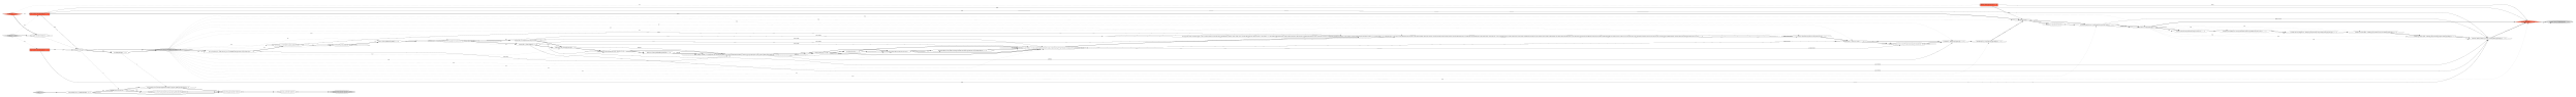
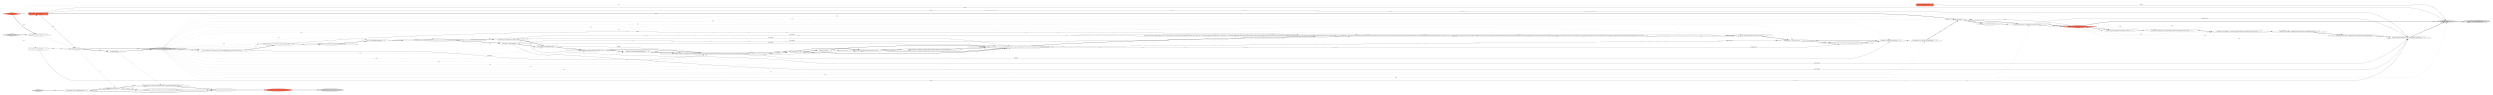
  digraph {
    fontname="Open Sans"
    rankdir=LR
    node [fillcolor=white fontname="Open Sans" shape=ellipse style=filled]
    edge [fontname="Open Sans" style=bold]
    n1 [label="curCellEditor = cellEditor@@@73@@@['1', '1', '0']"]
    n2 [label="selectedProperty = prop.property@@@74@@@['1', '1', '0']"]
    n3 [label="isDef@@@75@@@['1', '1', '0']" shape=diamond]
    n4 [label="final Control editorControl = cellEditor.getControl()@@@78@@@['1', '1', '0']"]
    n5 [label="cellEditor.activate()@@@76@@@['1', '1', '0']"]
    n6 [label="treeEditor.setEditor(editorControl,item,columnIndex)@@@95@@@['1', '1', '0']"]
-   n7 [label="editorControl != null@@@79@@@['1', '1', '0']" shape=diamond]
+   n7 [fillcolor=tomato label="editorControl != null@@@79@@@['1', '1', '0']" shape=diamond]
    n8 [label="prop.property == null || !prop.isEditable()@@@10@@@['1', '1', '0']" shape=diamond]
    n9 [label="final int columnIndex@@@13@@@['1', '1', '0']"]
    n10 [label="selectedColumn == 0 && (!namesEditable || !(prop.property instanceof DBPNamedObject))@@@14@@@['1', '1', '0']" shape=diamond]
    n11 [label="final TreeNode prop = (TreeNode)item.getData()@@@9@@@['1', '1', '0']"]
    n12 [label="final ICellEditorListener cellEditorListener = new ICellEditorListener(){@Override public void applyEditorValue(){try {final Object value = cellEditor.getValue()final Object oldValue = columnIndex == 0? prop.property.getDisplayName(): prop.propertySource.getPropertyValue(null,prop.property.getId())if (value instanceof String && ((String)value).isEmpty() && oldValue == null) {return}if (DBUtils.compareDataValues(oldValue,value) != 0) {if (columnIndex == 0) {String newName = CommonUtils.toString(value)String oldPropId = prop.property.getId()Object oldPropValue = prop.propertySource.getPropertyValue(null,prop.property.getId())((DBPNamedObject2)prop.property).setName(newName)if (oldPropValue != null) {prop.propertySource.resetPropertyValueToDefault(oldPropId)prop.propertySource.setPropertyValue(null,prop.property.getId(),oldPropValue)}}{prop.propertySource.setPropertyValue(null,prop.property.getId(),value)}handlePropertyChange(prop)}disposeOldEditor()}catch (Exception e) }@Override public void cancelEditor(){disposeOldEditor()}@Override public void editorValueChanged(boolean oldValidState,boolean newValidState){}}@@@32@@@['1', '1', '0']"]
    n13 [label="cellEditor.addListener(cellEditorListener)@@@69@@@['1', '1', '0']"]
    n14 [label="cellEditor.setValue(UIUtils.normalizePropertyValue(propertyValue))@@@71@@@['1', '1', '0']"]
    n15 [label="treeEditor.verticalAlignment = cellEditor.getLayoutData().verticalAlignment@@@91@@@['1', '1', '0']"]
    n16 [label="treeEditor.horizontalAlignment = cellEditor.getLayoutData().horizontalAlignment@@@92@@@['1', '1', '0']"]
    n17 [label="treeEditor.minimumWidth = cellEditor.getLayoutData().minimumWidth@@@93@@@['1', '1', '0']"]
    n18 [label="prop.propertySource.resetPropertyValue(null,prop.property.getId())@@@8@@@['0', '0', '1']"]
    n19 [label="handlePropertyChange(prop)@@@11@@@['0', '0', '1']"]
-   n20 [label="this.update(prop,null)@@@12@@@['0', '0', '1']"]
+   n20 [fillcolor=tomato label="this.update(prop,null)@@@12@@@['0', '0', '1']"]
    n21 [fillcolor=lightgray label="showEditor['1', '0', '0']" shape=diamond]
-   n22 [fillcolor=tomato label="final TreeItem item@@@2@@@['1', '0', '0']" shape=box]
+   n22 [label="final TreeItem item@@@2@@@['1', '0', '0']" shape=box]
    n23 [fillcolor=tomato label="final TreeItem item@@@2@@@['1', '1', '0']" shape=box]
    n24 [label="disposeOldEditor()@@@3@@@['1', '1', '0']"]
    n25 [label="item == null@@@4@@@['1', '1', '0']" shape=diamond]
-   n26 [fillcolor=tomato label="isDef@@@97@@@['1', '1', '0']" shape=diamond]
+   n26 [fillcolor=lightgray label="isDef@@@97@@@['1', '1', '0']" shape=diamond]
    n27 [label="treeEditor.grabHorizontal = cellEditor.getLayoutData().grabHorizontal@@@94@@@['1', '1', '0']"]
    n28 [fillcolor=lightgray label="disposeOldEditor()@@@13@@@['0', '0', '1']"]
    n29 [label="((BooleanStyleDecorator)cellEditor).setBooleanAlignment(UIElementAlignment.LEFT)@@@29@@@['0', '1', '0']"]
    n30 [label="final Object propertyValue = columnIndex == 0? prop.property.getDisplayName(): prop.propertySource.getPropertyValue(null,prop.property.getId())@@@31@@@['1', '1', '0']"]
    n31 [label="propertyValue != null@@@70@@@['1', '1', '0']" shape=diamond]
    n32 [label="editorControl.addTraverseListener(null)@@@80@@@['1', '1', '0']"]
    n33 [label="final CellEditor cellEditor = PropertyEditorUtils.createPropertyEditor(UIUtils.getActiveWorkbenchWindow(),treeControl,prop.propertySource,prop.property,editStyle)@@@24@@@['1', '1', '0']"]
    n34 [label="cellEditor == null@@@25@@@['1', '1', '0']" shape=diamond]
    n35 [label="cellEditor instanceof BooleanStyleDecorator@@@28@@@['0', '1', '0']" shape=diamond]
    n36 [label="return@@@26@@@['1', '1', '0']"]
    n37 [label="toDefault@@@4@@@['0', '0', '1']" shape=diamond]
    n38 [fillcolor=lightgray label="item.getData() instanceof TreeNode@@@7@@@['1', '1', '0']" shape=diamond]
    n39 [label="return@@@5@@@['1', '1', '0']"]
    n40 [label="isHidePropertyValue(prop.property)@@@21@@@['1', '1', '0']" shape=diamond]
    n41 [label="editStyle |= SWT.PASSWORD@@@22@@@['1', '1', '0']"]
    n42 [fillcolor=lightgray label="cellEditor.setFocus()@@@98@@@['1', '1', '0']"]
    n43 [label="columnIndex = this.selectedColumn@@@18@@@['1', '1', '0']"]
    n44 [label="columnIndex = 1@@@15@@@['1', '1', '0']"]
    n45 [label="int editStyle = SWT.LEFT@@@20@@@['1', '1', '0']"]
    n46 [label="prop.propertySource != null@@@3@@@['0', '0', '1']" shape=diamond]
    n47 [label="prop.propertySource.resetPropertyValueToDefault(prop.property.getId())@@@5@@@['0', '0', '1']"]
    n48 [label="final Tree treeControl = super.edu.fdu.CPPDG.tinypdg.pe.ExpressionInfo@c95a3@@@8@@@['1', '1', '0']"]
    n49 [fillcolor=lightgray label="run['0', '0', '1']" shape=diamond]
    n50 [fillcolor=tomato label="showEditor['0', '1', '0']" shape=diamond]
    n51 [fillcolor=tomato label="boolean isDef@@@2@@@['0', '1', '0']" shape=box]
    n1 -> n2
    n2 -> n3
    n3 -> n4
    n3 -> n5 [label=true style=dotted]
    n3 -> n5
    n4 -> n6 [label=editorControl style=solid]
    n4 -> n7 [label=editorControl style=solid]
    n4 -> n7
    n5 -> n4
    n6 -> n26
    n7 -> n6 [label=true style=dotted]
    n7 -> n15 [label=true style=dotted]
    n7 -> n16 [label=true style=dotted]
    n7 -> n17 [label=true style=dotted]
    n7 -> n26
    n7 -> n27 [label=true style=dotted]
    n7 -> n32 [label=true style=dotted]
    n7 -> n32
    n8 -> n9
    n9 -> n10
    n10 -> n43
    n10 -> n43 [label=false style=dotted]
    n10 -> n44
    n10 -> n44 [label=true style=dotted]
    n11 -> n8
    n11 -> n12 [label=prop style=solid]
    n12 -> n13 [label=cellEditorListener style=solid]
    n12 -> n13
    n13 -> n31
    n14 -> n1
    n15 -> n16
    n16 -> n17
    n17 -> n27
    n18 -> n19
    n19 -> n20
    n20 -> n28
    n21 -> n22 [label=true style=dotted]
    n21 -> n23 [label=true style=dotted]
    n21 -> n24
    n22 -> n6 [label=item style=solid]
    n22 -> n25 [label=item style=solid]
    n23 -> n3 [label=isDef]
    n23 -> n6 [label=item style=solid]
    n23 -> n25 [label=item style=solid]
    n23 -> n26 [label=isDef style=solid]
    n24 -> n25 [style=dashed]
    n25 -> n37 [label=0 style=dashed]
    n25 -> n38
    n25 -> n39 [label=true style=dotted]
    n25 -> n39
    n26 -> n42
    n26 -> n42 [label=true style=dotted]
    n27 -> n6
    n29 -> n30
    n30 -> n12
    n30 -> n14 [label=propertyValue style=solid]
    n30 -> n31 [label=propertyValue style=solid]
    n31 -> n1
    n31 -> n14 [label=true style=dotted]
    n31 -> n14
    n32 -> n15
    n33 -> n1 [label=cellEditor style=solid]
    n33 -> n34 [label=cellEditor style=solid]
    n33 -> n34
    n33 -> n35 [label=cellEditor style=solid]
    n34 -> n30
    n34 -> n35
    n34 -> n36
    n34 -> n36 [label=true style=dotted]
    n35 -> n29
    n35 -> n29 [label=true style=dotted]
    n35 -> n30
    n36 -> n30
    n36 -> n35
    n37 -> n18 [label=false style=dotted]
    n37 -> n18
    n37 -> n47
    n37 -> n47 [label=true style=dotted]
    n38 -> n1 [label=true style=dotted]
    n38 -> n2 [label=true style=dotted]
    n38 -> n3 [label=true style=dotted]
    n38 -> n4 [label=true style=dotted]
    n38 -> n7 [label=true style=dotted]
    n38 -> n8 [label=true style=dotted]
    n38 -> n9 [label=item style=dotted]
    n38 -> n10 [label=true style=dotted]
    n38 -> n11 [label=true style=dotted]
    n38 -> n12 [label=true style=dotted]
    n38 -> n13 [label=true style=dotted]
    n38 -> n26 [label=true style=dotted]
    n38 -> n30 [label=true style=dotted]
    n38 -> n31 [label=true style=dotted]
    n38 -> n33 [label=true style=dotted]
    n38 -> n34 [label=true style=dotted]
    n38 -> n35 [label=true style=dotted]
    n38 -> n40 [label=true style=dotted]
    n38 -> n45 [label=true style=dotted]
    n38 -> n48
    n38 -> n48 [label=true style=dotted]
    n39 -> n38
    n39 -> n47 [label=0 style=dashed]
    n40 -> n33
    n40 -> n41 [label=true style=dotted]
    n40 -> n41
    n41 -> n33 [label=editStyle style=solid]
    n41 -> n33
    n43 -> n6 [label=columnIndex style=solid]
    n43 -> n12 [label=columnIndex style=solid]
    n43 -> n30 [label=columnIndex style=solid]
    n43 -> n45
    n44 -> n6 [label=columnIndex style=solid]
    n44 -> n12 [label=columnIndex style=solid]
    n44 -> n30 [label=columnIndex style=solid]
    n44 -> n45
    n45 -> n33 [label=editStyle style=solid]
    n45 -> n40
    n46 -> n19
    n46 -> n37
    n46 -> n37 [label=true style=dotted]
    n47 -> n19
    n48 -> n11
    n48 -> n33 [label=treeControl style=solid]
    n49 -> n46
    n50 -> n23 [label=true style=dotted]
    n50 -> n24
    n50 -> n51 [label=true style=dotted]
-   n51 -> n3 [label=isDef style=solid]
+   n7 -> n3 [label=isDef style=solid]
    n51 -> n26 [label=isDef style=solid]
  }
